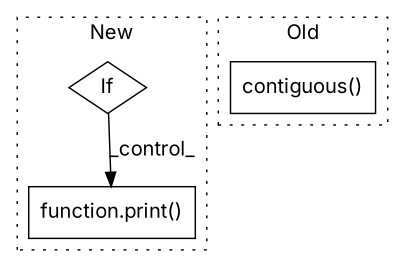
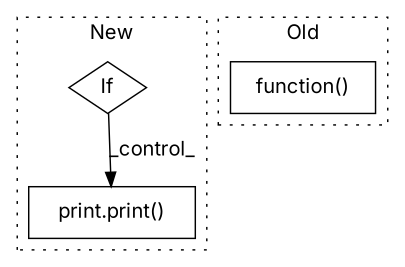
  digraph {
    fontname=Inter
    node [a=75 shape=box fontname=Inter]
-   n1 [l=7 label="function.print()" s=19049]
+   n1 [l=7 label="print.print()" s=19049]
    n2 [a=96 l=3 label=If s=19018 shape=diamond]
-   n3 [l=27 label="contiguous()" s=17541]
+   n3 [l=27 label="function()" s=17541]
    subgraph cluster_1 {
      label=New
      style=dotted
      n1
      n2
    }
    subgraph cluster_2 {
      label=Old
      style=dotted
      n3
    }
    n2 -> n1 [label=_control_ fontname=Inter]
  }
